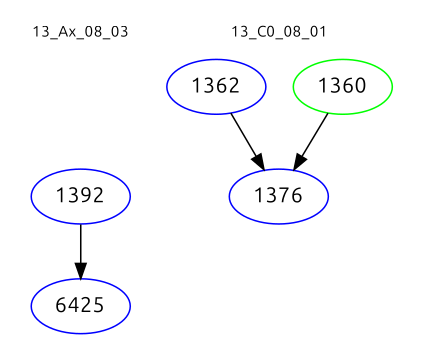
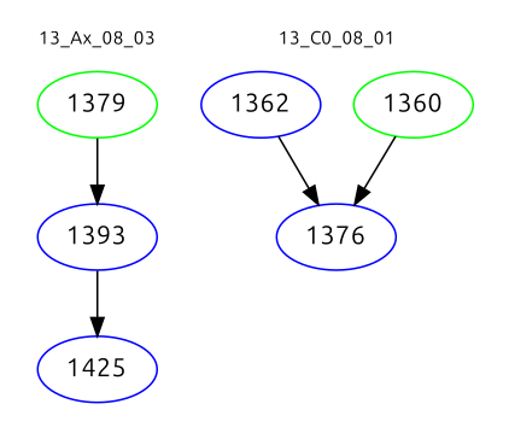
  digraph {
    fontname=Ubuntu
    node [color=blue fontname=Ubuntu]
    edge [color=black fontname=Ubuntu]
-   n2 [label=1392]
-   n3 [label=6425]
+   n1 [color=green label=1379]
+   n2 [label=1393]
+   n3 [label=1425]
    n4 [color=green label=1360]
    n5 [label=1362]
    n6 [label=1376]
    subgraph cluster_1 {
      color=white
      fontsize=10
      label="13_Ax_08_03"
+     n1
      n2
      n3
    }
    subgraph cluster_2 {
      color=white
      fontsize=10
      label="13_C0_08_01"
      n4
      n5
      n6
    }
+   n1 -> n2
    n2 -> n3
    n4 -> n6
    n5 -> n6
  }
